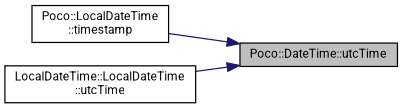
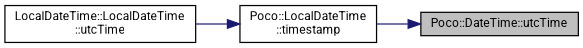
  digraph {
    fontname=Roboto
    rankdir=RL
    node [color=black fillcolor=white fontname=Roboto fontsize=10 shape=record style=filled]
    edge [color=midnightblue dir=back fontname=Roboto fontsize=10 labelfontname=Helvetica labelfontsize=10 style=solid]
    n1 [fillcolor=grey75 fontcolor=black height=0.2 label="Poco::DateTime::utcTime" width=0.4]
    n2 [height=0.2 label="Poco::LocalDateTime\l::timestamp" width=0.4]
    n3 [height=0.2 label="LocalDateTime::LocalDateTime\l::utcTime" width=0.4]
    n1 -> n2
-   n1 -> n3
+   n2 -> n3
  }
